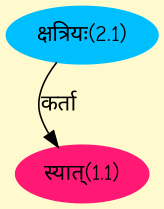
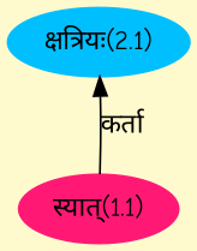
  digraph {
    bgcolor=lemonchiffon1
    compound=true
    rankdir=BT
    fontname="Comic Neue"
    node [style=filled fontname="Comic Neue"]
    n1 [color="#FF1975" label="स्यात्(1.1)"]
    n2 [color="#00BFFF" label="क्षत्रियः(2.1)"]
-   n1 -> n2 [dir=back label="कर्ता" fontname="Comic Neue"]
+   n2 -> n1 [dir=back label="कर्ता" fontname="Comic Neue"]
  }
